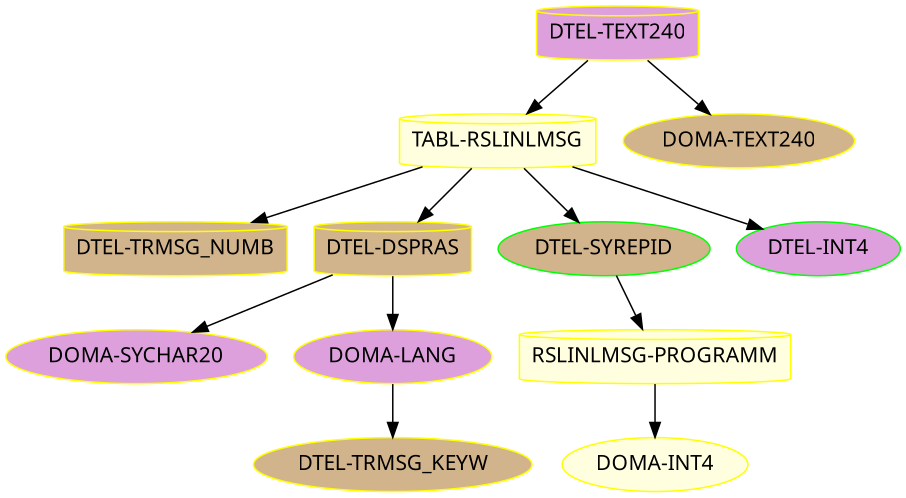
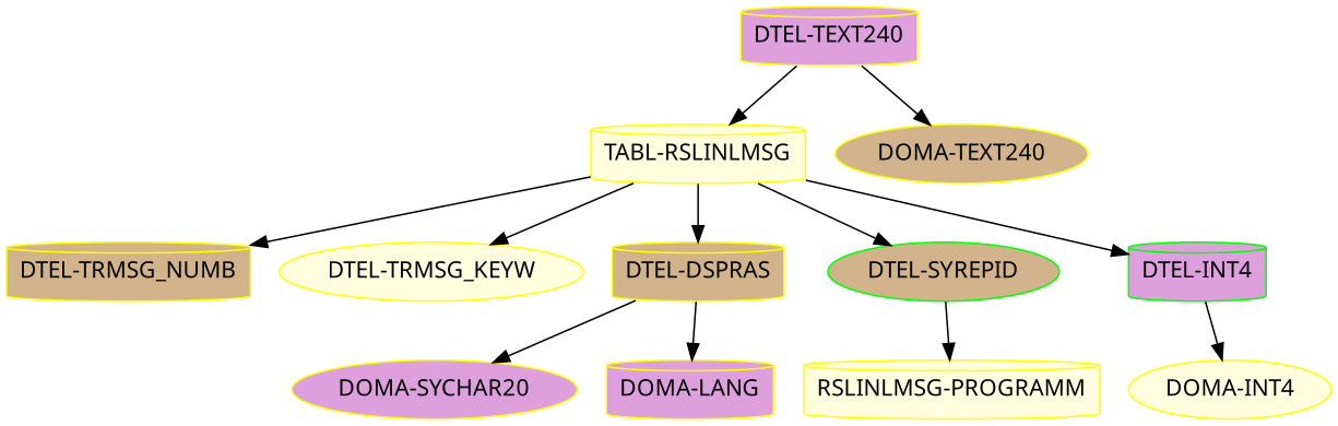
  digraph {
    fontname="Noto Sans"
    node [color=yellow fillcolor=tan fontname="Noto Sans" shape=cylinder style=filled]
    edge [fontname="Noto Sans"]
    "DTEL-TRMSG_NUMB"
    "TABL-RSLINLMSG" [fillcolor=lightyellow]
-   "DTEL-TRMSG_KEYW" [shape=ellipse]
+   "DTEL-TRMSG_KEYW" [fillcolor=lightyellow shape=ellipse]
    "DTEL-DSPRAS"
    "DTEL-SYREPID" [color=green shape=ellipse]
-   "DTEL-INT4" [color=green fillcolor=plum shape=ellipse]
+   "DTEL-INT4" [color=green fillcolor=plum]
    "DTEL-TEXT240" [fillcolor=plum]
    "DOMA-TEXT240" [shape=ellipse]
    "DOMA-SYCHAR20" [fillcolor=plum shape=ellipse]
-   "DOMA-LANG" [fillcolor=plum shape=ellipse]
+   "DOMA-LANG" [fillcolor=plum]
    n11 [fillcolor=lightyellow label="RSLINLMSG-PROGRAMM"]
    "DOMA-INT4" [fillcolor=lightyellow shape=ellipse]
    "TABL-RSLINLMSG" -> "DTEL-TRMSG_NUMB"
-   "DOMA-LANG" -> "DTEL-TRMSG_KEYW"
+   "TABL-RSLINLMSG" -> "DTEL-TRMSG_KEYW"
    "TABL-RSLINLMSG" -> "DTEL-DSPRAS"
    "TABL-RSLINLMSG" -> "DTEL-SYREPID"
    "TABL-RSLINLMSG" -> "DTEL-INT4"
    "DTEL-DSPRAS" -> "DOMA-SYCHAR20"
    "DTEL-DSPRAS" -> "DOMA-LANG"
    "DTEL-SYREPID" -> n11
-   n11 -> "DOMA-INT4"
+   "DTEL-INT4" -> "DOMA-INT4"
    "DTEL-TEXT240" -> "TABL-RSLINLMSG"
    "DTEL-TEXT240" -> "DOMA-TEXT240"
  }
